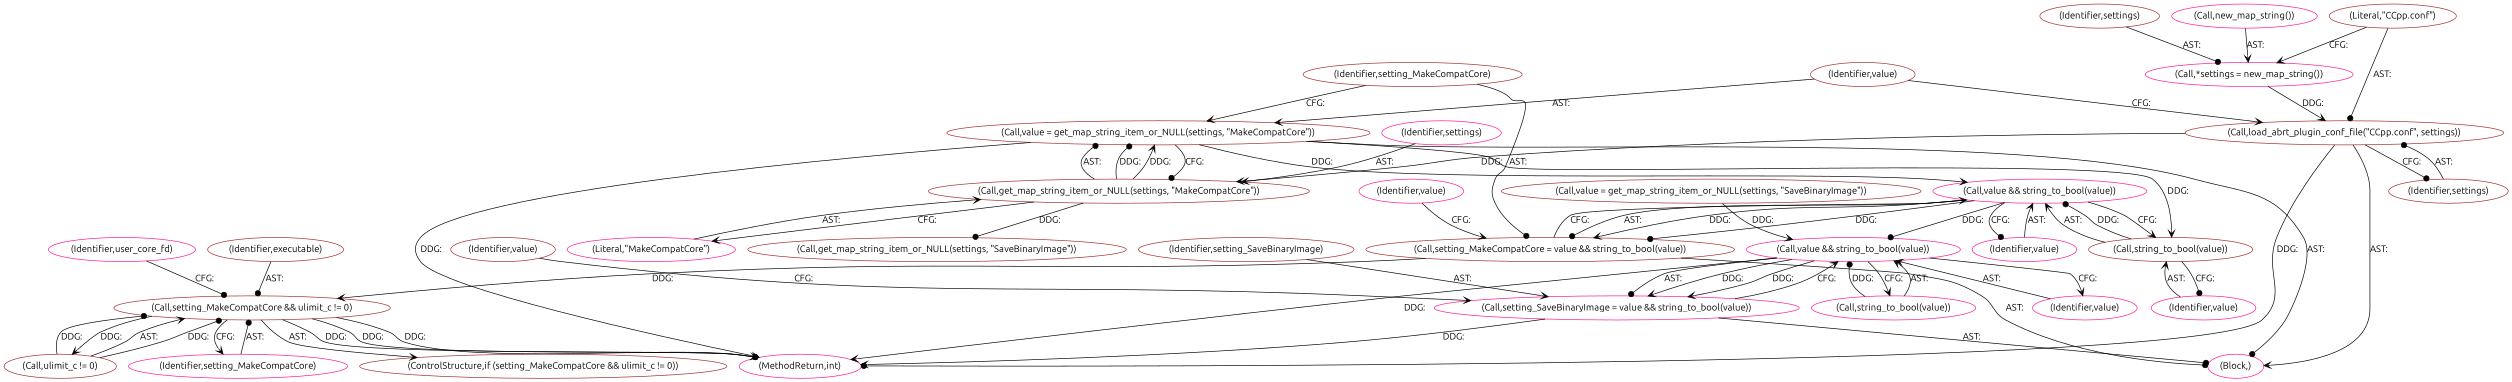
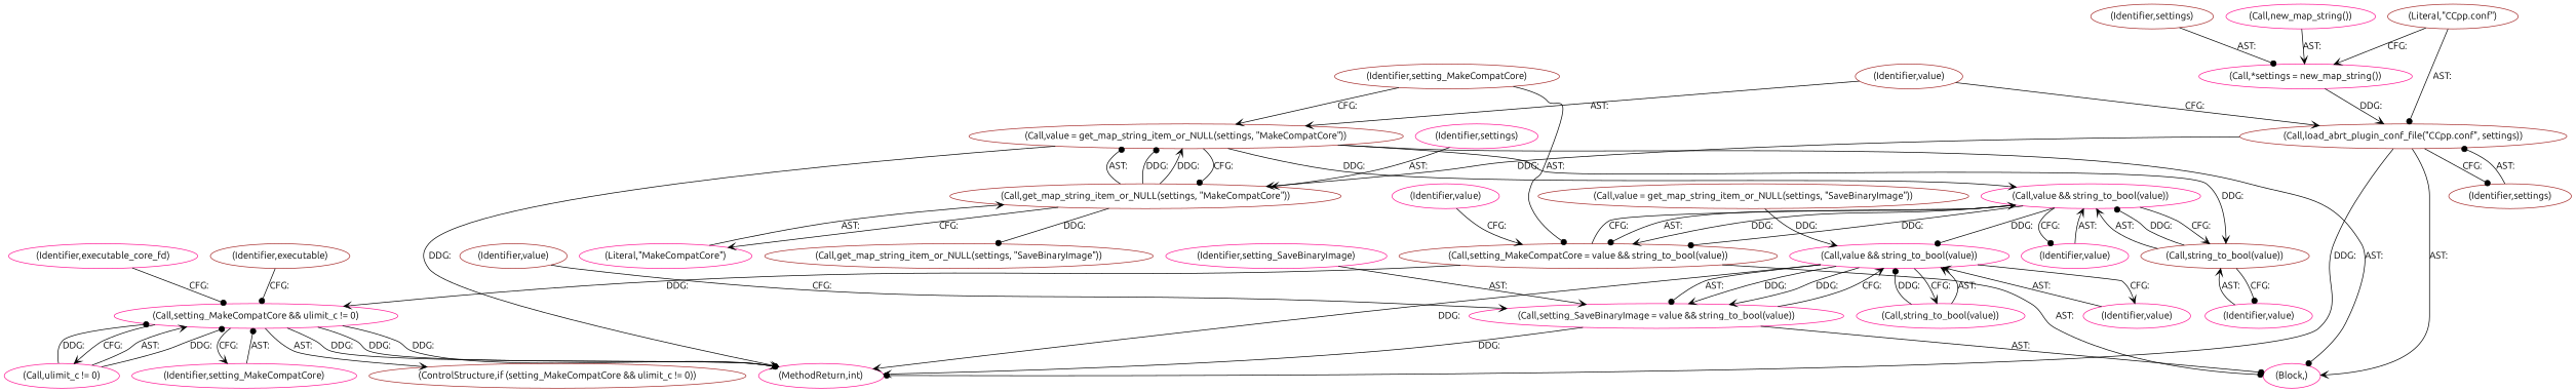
  digraph {
    fontname=Ubuntu
    node [color=brown fontname=Ubuntu]
    edge [arrowhead=vee fontname=Ubuntu]
    n1 [label="(Call,value = get_map_string_item_or_NULL(settings, \"MakeCompatCore\"))"]
    n2 [label="(Call,get_map_string_item_or_NULL(settings, \"MakeCompatCore\"))"]
    n3 [color=deeppink label="(Call,value && string_to_bool(value))"]
    n4 [label="(Call,string_to_bool(value))"]
    n5 [color=deeppink label="(Block,)"]
    n6 [color=deeppink label="(MethodReturn,int)"]
    n7 [color=deeppink label="(Literal,\"MakeCompatCore\")"]
    n8 [label="(Call,get_map_string_item_or_NULL(settings, \"SaveBinaryImage\"))"]
    n9 [label="(Call,setting_MakeCompatCore = value && string_to_bool(value))"]
    n10 [color=deeppink label="(Call,value && string_to_bool(value))"]
    n11 [color=deeppink label="(Identifier,value)"]
    n12 [color=deeppink label="(Identifier,value)"]
    n13 [label="(Call,load_abrt_plugin_conf_file(\"CCpp.conf\", settings))"]
    n14 [label="(Identifier,settings)"]
    n15 [color=deeppink label="(Call,*settings = new_map_string())"]
    n16 [color=deeppink label="(Call,new_map_string())"]
-   n17 [label="(Call,setting_MakeCompatCore && ulimit_c != 0)"]
+   n17 [color=deeppink label="(Call,setting_MakeCompatCore && ulimit_c != 0)"]
    n18 [color=deeppink label="(Call,setting_SaveBinaryImage = value && string_to_bool(value))"]
    n19 [color=deeppink label="(Call,string_to_bool(value))"]
    n20 [color=deeppink label="(Identifier,value)"]
    n21 [label="(ControlStructure,if (setting_MakeCompatCore && ulimit_c != 0))"]
    n22 [color=deeppink label="(Identifier,setting_MakeCompatCore)"]
-   n23 [label="(Call,ulimit_c != 0)"]
+   n23 [color=deeppink label="(Call,ulimit_c != 0)"]
    n24 [color=deeppink label="(Identifier,value)"]
    n25 [label="(Identifier,executable)"]
-   n26 [label="(Identifier,setting_SaveBinaryImage)"]
+   n26 [color=deeppink label="(Identifier,setting_SaveBinaryImage)"]
    n27 [label="(Identifier,value)"]
    n28 [color=deeppink label="(Identifier,settings)"]
    n29 [label="(Literal,\"CCpp.conf\")"]
    n30 [label="(Identifier,settings)"]
    n31 [label="(Call,value = get_map_string_item_or_NULL(settings, \"SaveBinaryImage\"))"]
-   n32 [color=deeppink label="(Identifier,user_core_fd)"]
+   n32 [color=deeppink label="(Identifier,executable_core_fd)"]
    n33 [label="(Identifier,value)"]
    n34 [label="(Identifier,setting_MakeCompatCore)"]
    n1 -> n2 [arrowhead=dot label="CFG: "]
    n1 -> n3 [label="DDG: "]
    n1 -> n4 [label="DDG: "]
    n1 -> n5 [arrowhead=dot label="AST: "]
    n1 -> n6 [label="DDG: "]
    n2 -> n1 [arrowhead=dot label="AST: "]
    n2 -> n1 [arrowhead=dot label="DDG: "]
    n2 -> n1 [label="DDG: "]
    n2 -> n7 [label="CFG: "]
    n2 -> n8 [arrowhead=dot label="DDG: "]
    n3 -> n4 [label="CFG: "]
    n3 -> n9 [arrowhead=dot label="AST: "]
    n3 -> n9 [label="DDG: "]
    n3 -> n9 [arrowhead=dot label="DDG: "]
    n3 -> n10 [arrowhead=dot label="DDG: "]
    n3 -> n11 [arrowhead=dot label="CFG: "]
    n4 -> n3 [label="AST: "]
    n4 -> n3 [arrowhead=dot label="DDG: "]
    n4 -> n12 [arrowhead=dot label="CFG: "]
    n7 -> n2 [label="AST: "]
    n9 -> n3 [label="CFG: "]
    n9 -> n5 [arrowhead=dot label="AST: "]
    n9 -> n17 [label="DDG: "]
    n10 -> n6 [label="DDG: "]
    n10 -> n18 [arrowhead=dot label="AST: "]
    n10 -> n18 [label="DDG: "]
    n10 -> n18 [label="DDG: "]
    n10 -> n19 [label="CFG: "]
    n10 -> n20 [label="CFG: "]
    n11 -> n3 [label="AST: "]
    n12 -> n4 [label="AST: "]
    n13 -> n2 [label="DDG: "]
    n13 -> n5 [label="AST: "]
    n13 -> n6 [arrowhead=dot label="DDG: "]
    n13 -> n14 [arrowhead=dot label="CFG: "]
    n14 -> n13 [arrowhead=dot label="AST: "]
    n15 -> n13 [label="DDG: "]
    n16 -> n15 [label="AST: "]
    n17 -> n6 [arrowhead=dot label="DDG: "]
    n17 -> n6 [arrowhead=dot label="DDG: "]
    n17 -> n6 [label="DDG: "]
    n17 -> n21 [label="AST: "]
    n17 -> n22 [label="CFG: "]
-   n17 -> n23 [label="DDG: "]
+   n17 -> n23 [label="CFG: "]
    n18 -> n5 [arrowhead=dot label="AST: "]
    n18 -> n6 [label="DDG: "]
    n18 -> n10 [label="CFG: "]
    n19 -> n10 [label="AST: "]
    n19 -> n10 [arrowhead=dot label="DDG: "]
    n20 -> n10 [label="AST: "]
    n22 -> n17 [arrowhead=dot label="AST: "]
    n23 -> n17 [label="AST: "]
    n23 -> n17 [arrowhead=dot label="DDG: "]
    n23 -> n17 [arrowhead=dot label="DDG: "]
    n24 -> n9 [label="CFG: "]
-   n25 -> n17 [arrowhead=dot label="AST: "]
+   n25 -> n17 [arrowhead=dot label="CFG: "]
    n26 -> n18 [label="AST: "]
    n27 -> n18 [label="CFG: "]
    n28 -> n2 [label="AST: "]
    n29 -> n13 [arrowhead=dot label="AST: "]
    n29 -> n15 [label="CFG: "]
    n30 -> n15 [arrowhead=dot label="AST: "]
    n31 -> n10 [label="DDG: "]
    n32 -> n17 [arrowhead=dot label="CFG: "]
    n33 -> n1 [label="AST: "]
    n33 -> n13 [label="CFG: "]
    n34 -> n1 [label="CFG: "]
    n34 -> n9 [arrowhead=dot label="AST: "]
  }
